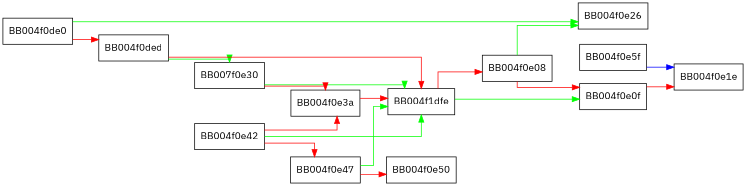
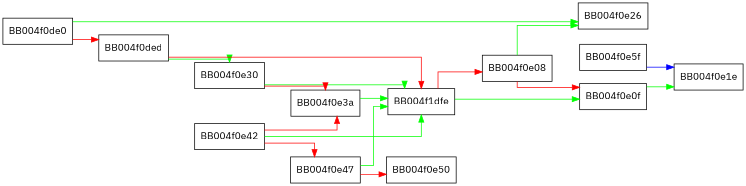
  digraph {
    fontname="IBM Plex Sans"
    rankdir=LR
    splines=ortho
    node [fontname="IBM Plex Sans" shape=box]
    edge [color=red fontname="IBM Plex Sans"]
    BB004f0de0
    BB004f0e26
    BB004f0ded
-   BB004f0e30 [label=BB007f0e30]
+   BB004f0e30
    n5 [label=BB004f1dfe]
    BB004f0e3a
    BB004f0e0f
    BB004f0e08
    BB004f0e1e
    BB004f0e5f
    BB004f0e42
    BB004f0e47
    BB004f0e50
    BB004f0de0 -> BB004f0e26 [color=green]
    BB004f0de0 -> BB004f0ded
    BB004f0ded -> BB004f0e30 [color=green]
    BB004f0ded -> n5
    BB004f0e30 -> n5 [color=green]
    BB004f0e30 -> BB004f0e3a
    n5 -> BB004f0e0f [color=green]
    n5 -> BB004f0e08
-   BB004f0e3a -> n5
-   BB004f0e0f -> BB004f0e1e
+   BB004f0e3a -> n5 [color=green]
+   BB004f0e0f -> BB004f0e1e [color=green]
    BB004f0e08 -> BB004f0e26 [color=green]
    BB004f0e08 -> BB004f0e0f
    BB004f0e5f -> BB004f0e1e [color=blue]
    BB004f0e42 -> n5 [color=green]
    BB004f0e42 -> BB004f0e3a
    BB004f0e42 -> BB004f0e47
    BB004f0e47 -> n5 [color=green]
    BB004f0e47 -> BB004f0e50
  }
